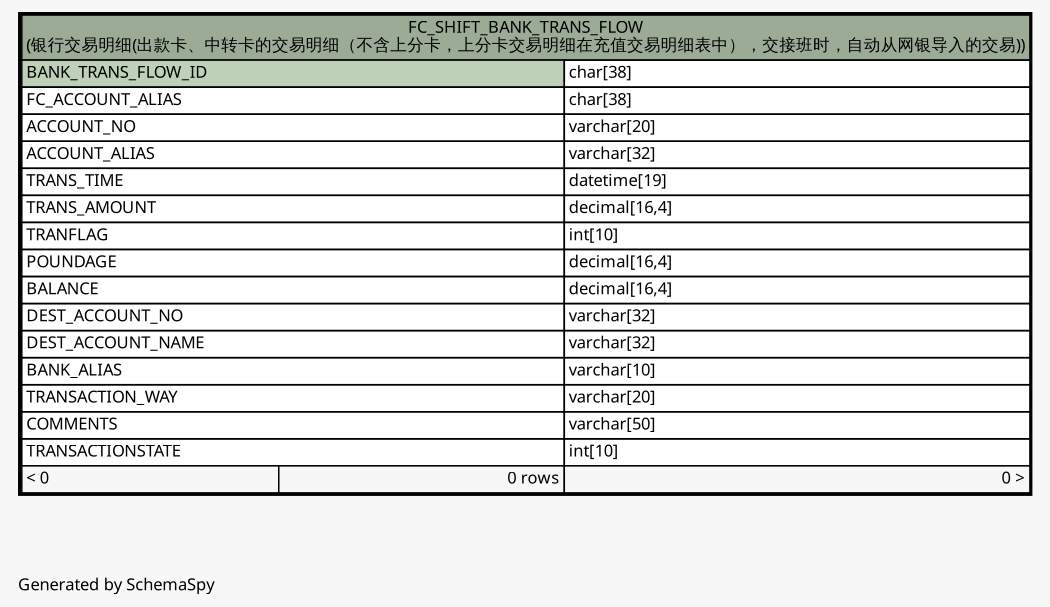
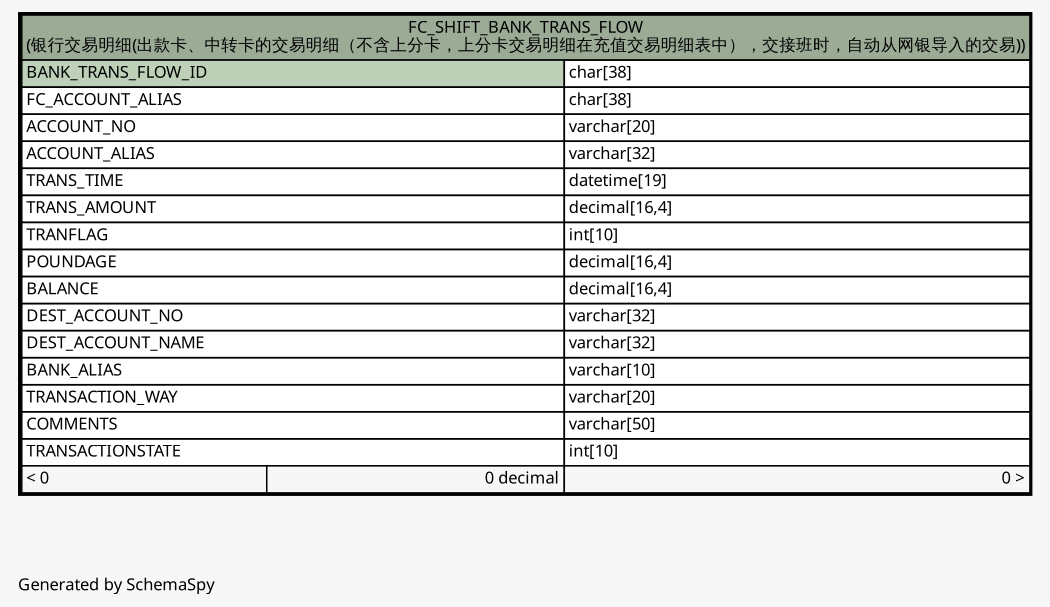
  digraph {
    bgcolor="#f7f7f7"
    fontname="Microsoft YaHei"
    fontsize=11
    label="\nGenerated by SchemaSpy"
    labeljust=l
    nodesep=0.18
    rankdir=RL
    ranksep=0.46
-   n1 [fontname="Microsoft YaHei" fontsize=11 label=<     <TABLE BORDER="2" CELLBORDER="1" CELLSPACING="0" BGCOLOR="#ffffff">       <TR><TD COLSPAN="3" BGCOLOR="#9bab96" ALIGN="CENTER">FC_SHIFT_BANK_TRANS_FLOW<br/>(银行交易明细(出款卡、中转卡的交易明细（不含上分卡，上分卡交易明细在充值交易明细表中），交接班时，自动从网银导入的交易))</TD></TR>       <TR><TD PORT="BANK_TRANS_FLOW_ID" COLSPAN="2" BGCOLOR="#bed1b8" ALIGN="LEFT">BANK_TRANS_FLOW_ID</TD><TD PORT="BANK_TRANS_FLOW_ID.type" ALIGN="LEFT">char[38]</TD></TR>       <TR><TD PORT="FC_ACCOUNT_ALIAS" COLSPAN="2" ALIGN="LEFT">FC_ACCOUNT_ALIAS</TD><TD PORT="FC_ACCOUNT_ALIAS.type" ALIGN="LEFT">char[38]</TD></TR>       <TR><TD PORT="ACCOUNT_NO" COLSPAN="2" ALIGN="LEFT">ACCOUNT_NO</TD><TD PORT="ACCOUNT_NO.type" ALIGN="LEFT">varchar[20]</TD></TR>       <TR><TD PORT="ACCOUNT_ALIAS" COLSPAN="2" ALIGN="LEFT">ACCOUNT_ALIAS</TD><TD PORT="ACCOUNT_ALIAS.type" ALIGN="LEFT">varchar[32]</TD></TR>       <TR><TD PORT="TRANS_TIME" COLSPAN="2" ALIGN="LEFT">TRANS_TIME</TD><TD PORT="TRANS_TIME.type" ALIGN="LEFT">datetime[19]</TD></TR>       <TR><TD PORT="TRANS_AMOUNT" COLSPAN="2" ALIGN="LEFT">TRANS_AMOUNT</TD><TD PORT="TRANS_AMOUNT.type" ALIGN="LEFT">decimal[16,4]</TD></TR>       <TR><TD PORT="TRANFLAG" COLSPAN="2" ALIGN="LEFT">TRANFLAG</TD><TD PORT="TRANFLAG.type" ALIGN="LEFT">int[10]</TD></TR>       <TR><TD PORT="POUNDAGE" COLSPAN="2" ALIGN="LEFT">POUNDAGE</TD><TD PORT="POUNDAGE.type" ALIGN="LEFT">decimal[16,4]</TD></TR>       <TR><TD PORT="BALANCE" COLSPAN="2" ALIGN="LEFT">BALANCE</TD><TD PORT="BALANCE.type" ALIGN="LEFT">decimal[16,4]</TD></TR>       <TR><TD PORT="DEST_ACCOUNT_NO" COLSPAN="2" ALIGN="LEFT">DEST_ACCOUNT_NO</TD><TD PORT="DEST_ACCOUNT_NO.type" ALIGN="LEFT">varchar[32]</TD></TR>       <TR><TD PORT="DEST_ACCOUNT_NAME" COLSPAN="2" ALIGN="LEFT">DEST_ACCOUNT_NAME</TD><TD PORT="DEST_ACCOUNT_NAME.type" ALIGN="LEFT">varchar[32]</TD></TR>       <TR><TD PORT="BANK_ALIAS" COLSPAN="2" ALIGN="LEFT">BANK_ALIAS</TD><TD PORT="BANK_ALIAS.type" ALIGN="LEFT">varchar[10]</TD></TR>       <TR><TD PORT="TRANSACTION_WAY" COLSPAN="2" ALIGN="LEFT">TRANSACTION_WAY</TD><TD PORT="TRANSACTION_WAY.type" ALIGN="LEFT">varchar[20]</TD></TR>       <TR><TD PORT="COMMENTS" COLSPAN="2" ALIGN="LEFT">COMMENTS</TD><TD PORT="COMMENTS.type" ALIGN="LEFT">varchar[50]</TD></TR>       <TR><TD PORT="TRANSACTIONSTATE" COLSPAN="2" ALIGN="LEFT">TRANSACTIONSTATE</TD><TD PORT="TRANSACTIONSTATE.type" ALIGN="LEFT">int[10]</TD></TR>       <TR><TD ALIGN="LEFT" BGCOLOR="#f7f7f7">&lt; 0</TD><TD ALIGN="RIGHT" BGCOLOR="#f7f7f7">0 rows</TD><TD ALIGN="RIGHT" BGCOLOR="#f7f7f7">0 &gt;</TD></TR>     </TABLE>> shape=plaintext]
+   n1 [fontname="Microsoft YaHei" fontsize=11 label=<     <TABLE BORDER="2" CELLBORDER="1" CELLSPACING="0" BGCOLOR="#ffffff">       <TR><TD COLSPAN="3" BGCOLOR="#9bab96" ALIGN="CENTER">FC_SHIFT_BANK_TRANS_FLOW<br/>(银行交易明细(出款卡、中转卡的交易明细（不含上分卡，上分卡交易明细在充值交易明细表中），交接班时，自动从网银导入的交易))</TD></TR>       <TR><TD PORT="BANK_TRANS_FLOW_ID" COLSPAN="2" BGCOLOR="#bed1b8" ALIGN="LEFT">BANK_TRANS_FLOW_ID</TD><TD PORT="BANK_TRANS_FLOW_ID.type" ALIGN="LEFT">char[38]</TD></TR>       <TR><TD PORT="FC_ACCOUNT_ALIAS" COLSPAN="2" ALIGN="LEFT">FC_ACCOUNT_ALIAS</TD><TD PORT="FC_ACCOUNT_ALIAS.type" ALIGN="LEFT">char[38]</TD></TR>       <TR><TD PORT="ACCOUNT_NO" COLSPAN="2" ALIGN="LEFT">ACCOUNT_NO</TD><TD PORT="ACCOUNT_NO.type" ALIGN="LEFT">varchar[20]</TD></TR>       <TR><TD PORT="ACCOUNT_ALIAS" COLSPAN="2" ALIGN="LEFT">ACCOUNT_ALIAS</TD><TD PORT="ACCOUNT_ALIAS.type" ALIGN="LEFT">varchar[32]</TD></TR>       <TR><TD PORT="TRANS_TIME" COLSPAN="2" ALIGN="LEFT">TRANS_TIME</TD><TD PORT="TRANS_TIME.type" ALIGN="LEFT">datetime[19]</TD></TR>       <TR><TD PORT="TRANS_AMOUNT" COLSPAN="2" ALIGN="LEFT">TRANS_AMOUNT</TD><TD PORT="TRANS_AMOUNT.type" ALIGN="LEFT">decimal[16,4]</TD></TR>       <TR><TD PORT="TRANFLAG" COLSPAN="2" ALIGN="LEFT">TRANFLAG</TD><TD PORT="TRANFLAG.type" ALIGN="LEFT">int[10]</TD></TR>       <TR><TD PORT="POUNDAGE" COLSPAN="2" ALIGN="LEFT">POUNDAGE</TD><TD PORT="POUNDAGE.type" ALIGN="LEFT">decimal[16,4]</TD></TR>       <TR><TD PORT="BALANCE" COLSPAN="2" ALIGN="LEFT">BALANCE</TD><TD PORT="BALANCE.type" ALIGN="LEFT">decimal[16,4]</TD></TR>       <TR><TD PORT="DEST_ACCOUNT_NO" COLSPAN="2" ALIGN="LEFT">DEST_ACCOUNT_NO</TD><TD PORT="DEST_ACCOUNT_NO.type" ALIGN="LEFT">varchar[32]</TD></TR>       <TR><TD PORT="DEST_ACCOUNT_NAME" COLSPAN="2" ALIGN="LEFT">DEST_ACCOUNT_NAME</TD><TD PORT="DEST_ACCOUNT_NAME.type" ALIGN="LEFT">varchar[32]</TD></TR>       <TR><TD PORT="BANK_ALIAS" COLSPAN="2" ALIGN="LEFT">BANK_ALIAS</TD><TD PORT="BANK_ALIAS.type" ALIGN="LEFT">varchar[10]</TD></TR>       <TR><TD PORT="TRANSACTION_WAY" COLSPAN="2" ALIGN="LEFT">TRANSACTION_WAY</TD><TD PORT="TRANSACTION_WAY.type" ALIGN="LEFT">varchar[20]</TD></TR>       <TR><TD PORT="COMMENTS" COLSPAN="2" ALIGN="LEFT">COMMENTS</TD><TD PORT="COMMENTS.type" ALIGN="LEFT">varchar[50]</TD></TR>       <TR><TD PORT="TRANSACTIONSTATE" COLSPAN="2" ALIGN="LEFT">TRANSACTIONSTATE</TD><TD PORT="TRANSACTIONSTATE.type" ALIGN="LEFT">int[10]</TD></TR>       <TR><TD ALIGN="LEFT" BGCOLOR="#f7f7f7">&lt; 0</TD><TD ALIGN="RIGHT" BGCOLOR="#f7f7f7">0 decimal</TD><TD ALIGN="RIGHT" BGCOLOR="#f7f7f7">0 &gt;</TD></TR>     </TABLE>> shape=plaintext]
  }
